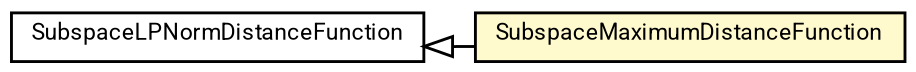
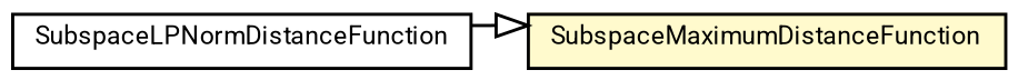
  digraph {
    nodesep=0.15
    rankdir=LR
    ranksep=0.25
    fontname="Noto Sans"
    node [fontcolor=black fontname="Noto Sans" fontsize=8 margin=0 shape=plaintext]
    n1 [height=0 label=<<table title="de.lmu.ifi.dbs.elki.distance.distancefunction.subspace.SubspaceLPNormDistanceFunction" border="0" cellborder="1" cellspacing="0" cellpadding="2" href="SubspaceLPNormDistanceFunction.html" target="_parent"> 		<tr><td><table border="0" cellspacing="0" cellpadding="1"> 		<tr><td align="center" balign="center"> <font face="Roboto">SubspaceLPNormDistanceFunction</font> </td></tr> 		</table></td></tr> 		</table>> width=0]
    n2 [height=0 label=<<table title="de.lmu.ifi.dbs.elki.distance.distancefunction.subspace.SubspaceMaximumDistanceFunction" border="0" cellborder="1" cellspacing="0" cellpadding="2" bgcolor="lemonChiffon" href="SubspaceMaximumDistanceFunction.html" target="_parent"> 		<tr><td><table border="0" cellspacing="0" cellpadding="1"> 		<tr><td align="center" balign="center"> <font face="Roboto">SubspaceMaximumDistanceFunction</font> </td></tr> 		</table></td></tr> 		</table>> width=0]
-   n1 -> n2 [arrowtail=empty color=black dir=back fontname="Noto Sans" fontsize=7 labelfontname=Roboto labelfontsize=7 weight=10]
+   n2 -> n1 [arrowtail=empty color=black dir=back fontname="Noto Sans" fontsize=7 labelfontname=Roboto labelfontsize=7 weight=10]
  }
